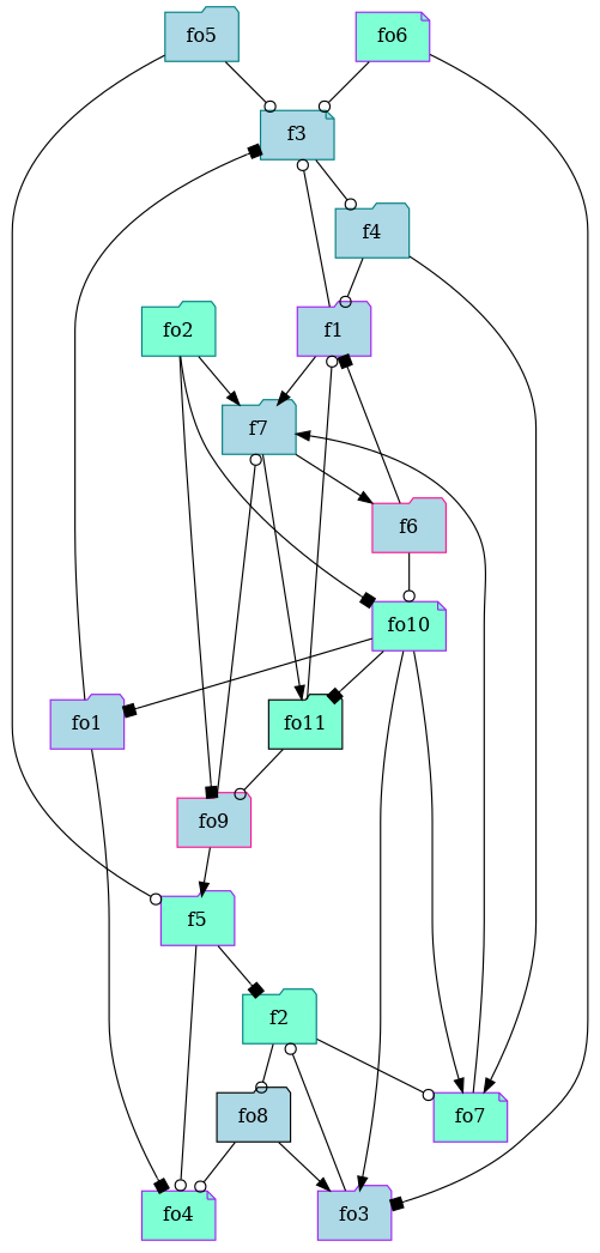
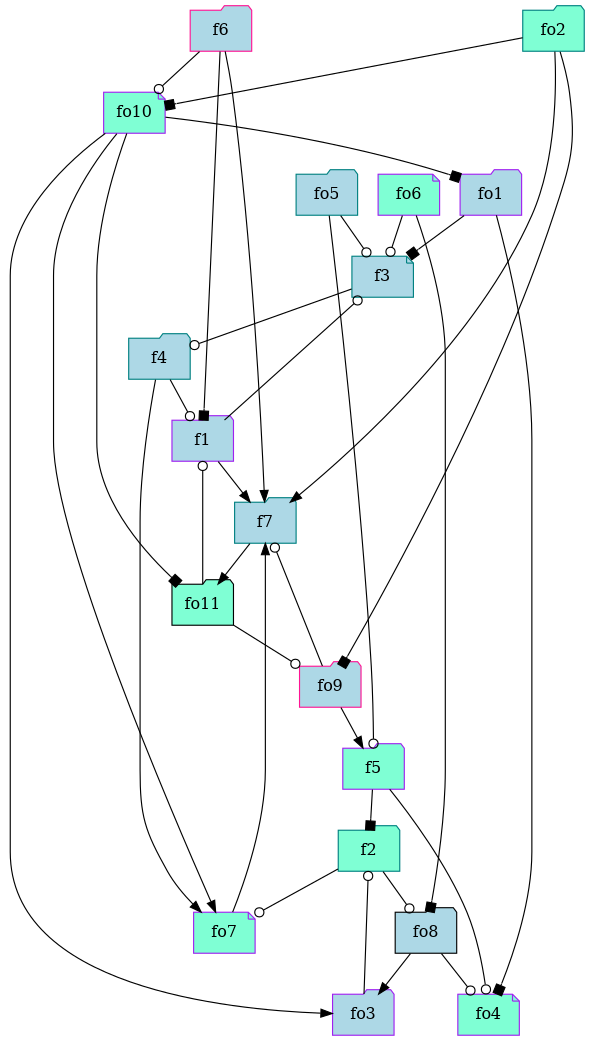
  strict digraph {
    node [color=purple fillcolor=lightblue shape=folder style=filled]
    edge [arrowhead=odot weight=2]
    f3 [color=teal shape=note]
    f1
    f7 [color=teal]
    f4 [color=teal]
    f6 [color=deeppink]
    fo11 [color=black fillcolor=aquamarine]
    f2 [color=teal fillcolor=aquamarine]
    fo7 [fillcolor=aquamarine shape=note]
    fo8 [color=black]
    fo4 [fillcolor=aquamarine shape=note]
    fo3
    f5 [fillcolor=aquamarine]
    fo10 [fillcolor=aquamarine shape=note]
    fo1
    fo9 [color=deeppink]
    fo2 [color=teal fillcolor=aquamarine]
    fo5 [color=teal]
    fo6 [fillcolor=aquamarine shape=note]
    f3 -> f4
    f1 -> f3
    f1 -> f7 [arrowhead=normal]
-   f7 -> f6 [arrowhead=normal]
+   f6 -> f7 [arrowhead=normal]
    f7 -> fo11 [arrowhead=normal]
    f4 -> f1
    f4 -> fo7 [arrowhead=normal]
    f6 -> f1 [arrowhead=box]
    f6 -> fo10
    fo11 -> f1
    fo11 -> fo9
    f2 -> fo7
    f2 -> fo8
    fo7 -> f7 [arrowhead=normal]
    fo8 -> fo4
    fo8 -> fo3 [arrowhead=normal]
    fo3 -> f2
    f5 -> f2 [arrowhead=box]
    f5 -> fo4
    fo10 -> fo11 [arrowhead=box]
    fo10 -> fo7 [arrowhead=normal]
    fo10 -> fo3 [arrowhead=normal]
    fo10 -> fo1 [arrowhead=box]
    fo1 -> f3 [arrowhead=box]
    fo1 -> fo4 [arrowhead=box]
    fo9 -> f7
    fo9 -> f5 [arrowhead=normal]
    fo2 -> f7 [arrowhead=normal]
    fo2 -> fo10 [arrowhead=box]
    fo2 -> fo9 [arrowhead=box]
    fo5 -> f3
    fo5 -> f5
    fo6 -> f3
-   fo6 -> fo3 [arrowhead=box]
+   fo6 -> fo8 [arrowhead=box]
  }
